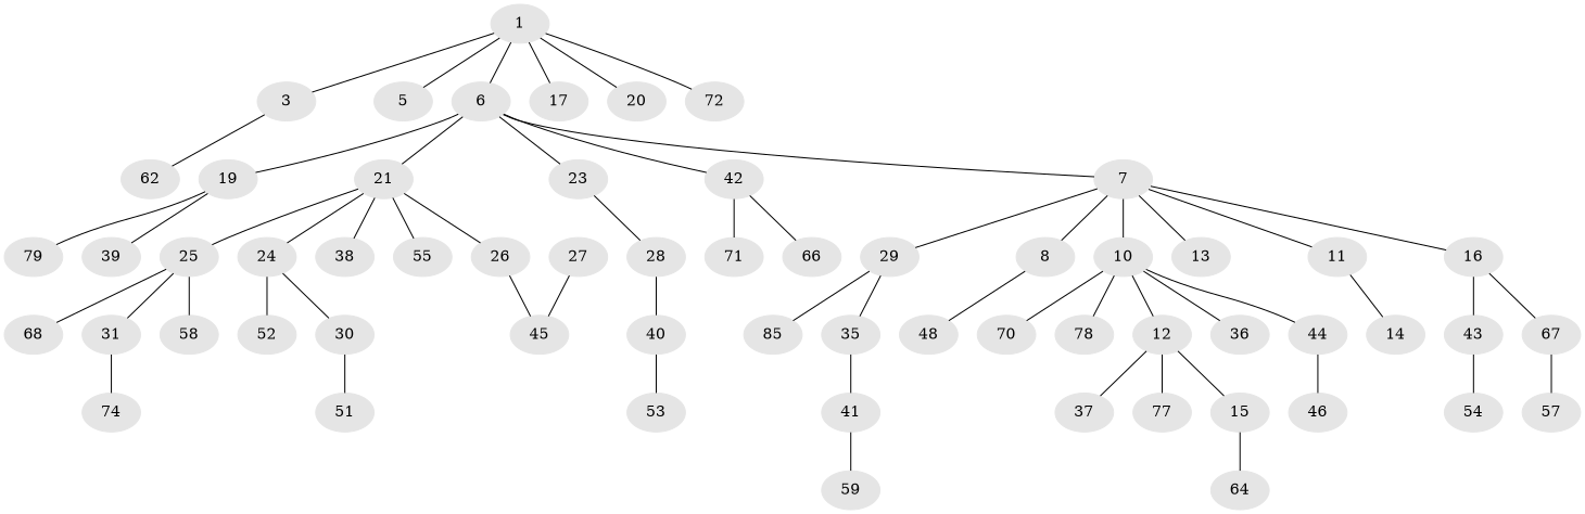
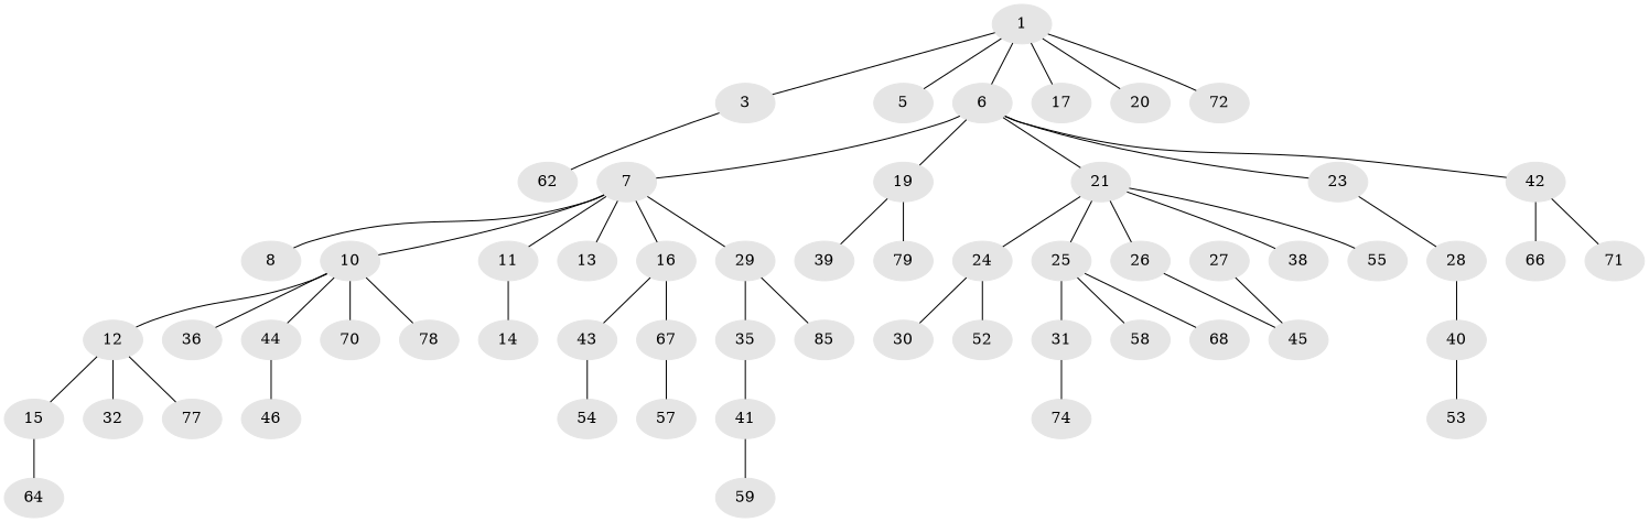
  graph {
    node [color=gray90 style=filled]
    1 [super="+2+4"]
    3 [super="+23+18+82"]
    5
    6
    17
    20 [super="+32"]
    72
    62
    7 [super="+9"]
    19
    21 [super="+81+33"]
    n12 [label=23]
    42
    8
    10
    11 [super="+34"]
    13
    16
    29
    39
    79
    24
    25
    26
    38
    55
    28
    66
    71
-   48
    12 [super="+67+50"]
    36
    44
    70
    78
    14 [super="+76"]
    43
    n38 [label=67]
    35 [super="+60"]
    85
    15
-   37
+   37 [label=32]
    77
    46
    64 [super="+73"]
    54 [super="+80"]
    57
    30
    52
    31 [super="+49"]
    58 [super="+65"]
    68
    45
    40 [super="+61+83"]
-   51
    74
    27
    53
    41
    59
    1 -- 3
    1 -- 5
    1 -- 6
    1 -- 17
    1 -- 20
    1 -- 72
    3 -- 62
    6 -- 7
    6 -- 19
    6 -- 21
    6 -- n12
    6 -- 42
    7 -- 8
    7 -- 10
    7 -- 11
    7 -- 13
    7 -- 16
    7 -- 29
    19 -- 39
    19 -- 79
    21 -- 24
    21 -- 25
    21 -- 26
    21 -- 38
    21 -- 55
    n12 -- 28
    42 -- 66
    42 -- 71
-   8 -- 48
    10 -- 12
    10 -- 36
    10 -- 44
    10 -- 70
    10 -- 78
    11 -- 14
    16 -- 43
    16 -- n38
    29 -- 35
    29 -- 85
    24 -- 30
    24 -- 52
    25 -- 31
    25 -- 58
    25 -- 68
    26 -- 45
    28 -- 40
    12 -- 15
    12 -- 37
    12 -- 77
    44 -- 46
    43 -- 54
    n38 -- 57
    35 -- 41
    15 -- 64
-   30 -- 51
    31 -- 74
    40 -- 53
    27 -- 45
    41 -- 59
  }
